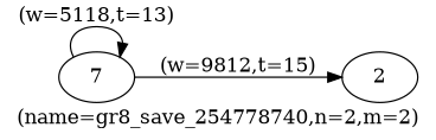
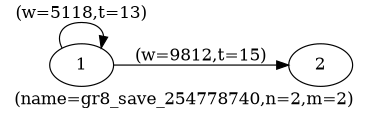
  digraph {
    label="(name=gr8_save_254778740,n=2,m=2)"
    rankdir=LR
-   n1 [label=7]
+   n1 [label=1]
    n2 [label=2]
    n1 -> n1 [label="(w=5118,t=13)"]
    n1 -> n2 [label="(w=9812,t=15)"]
  }
